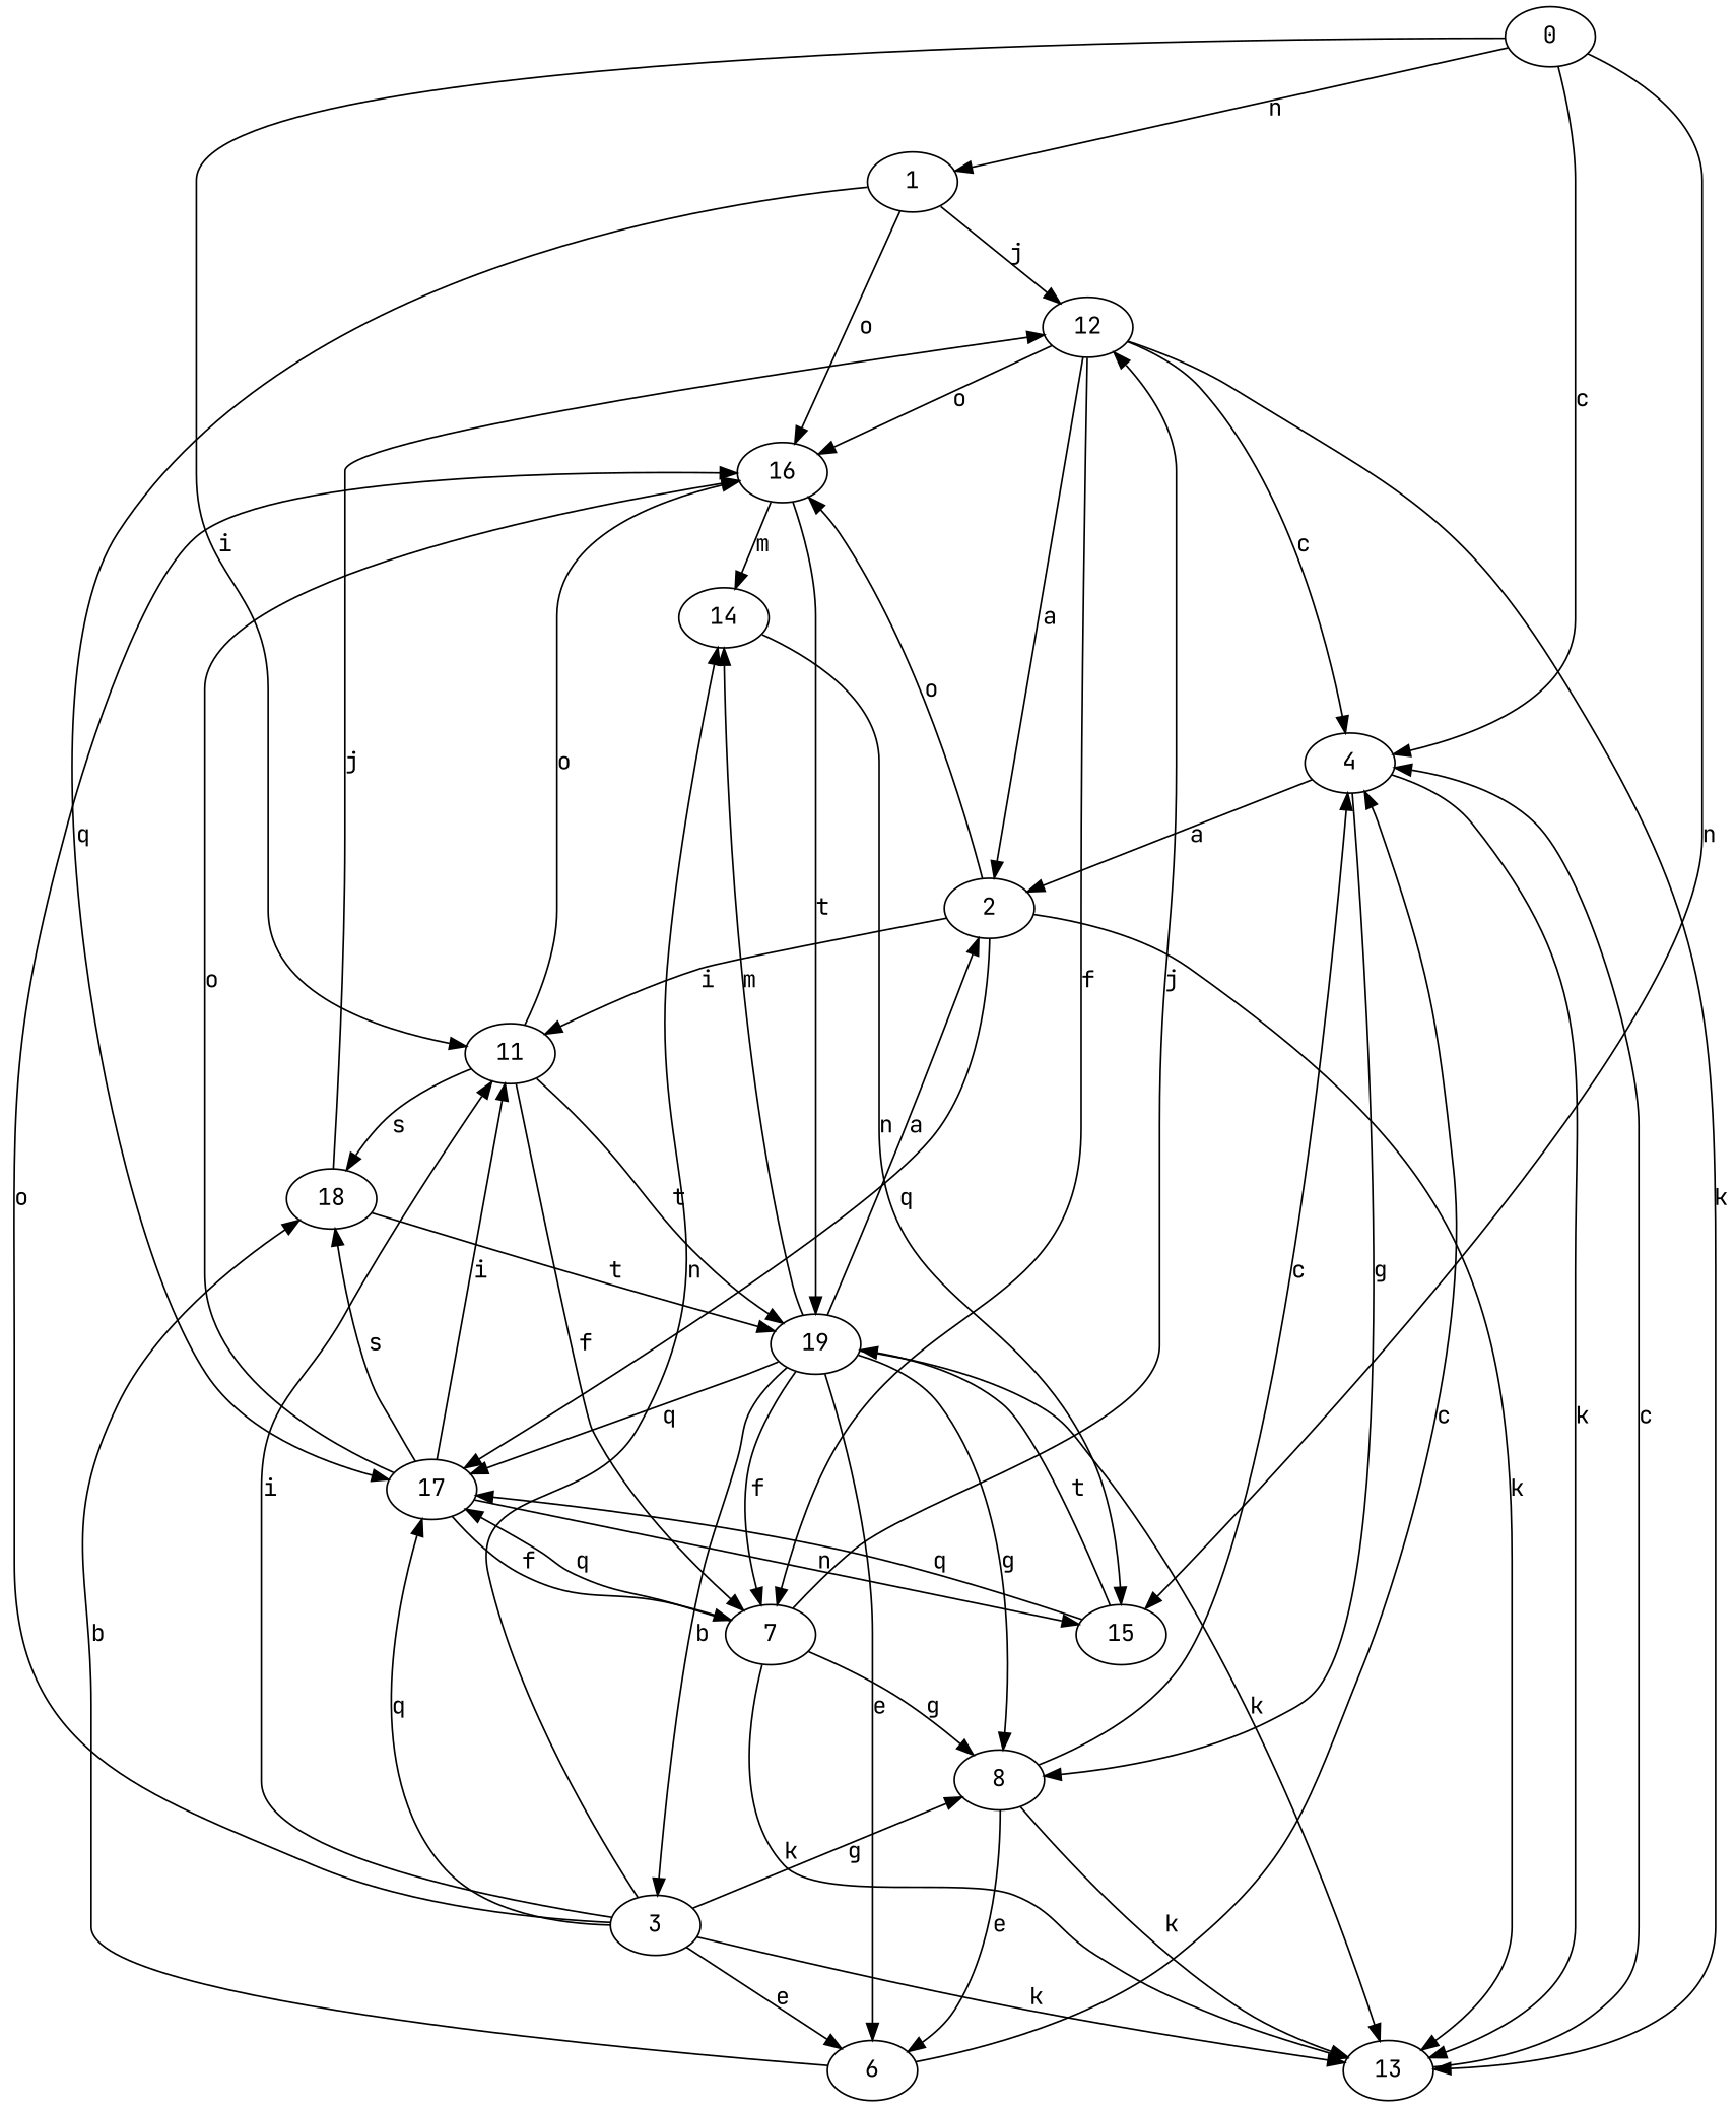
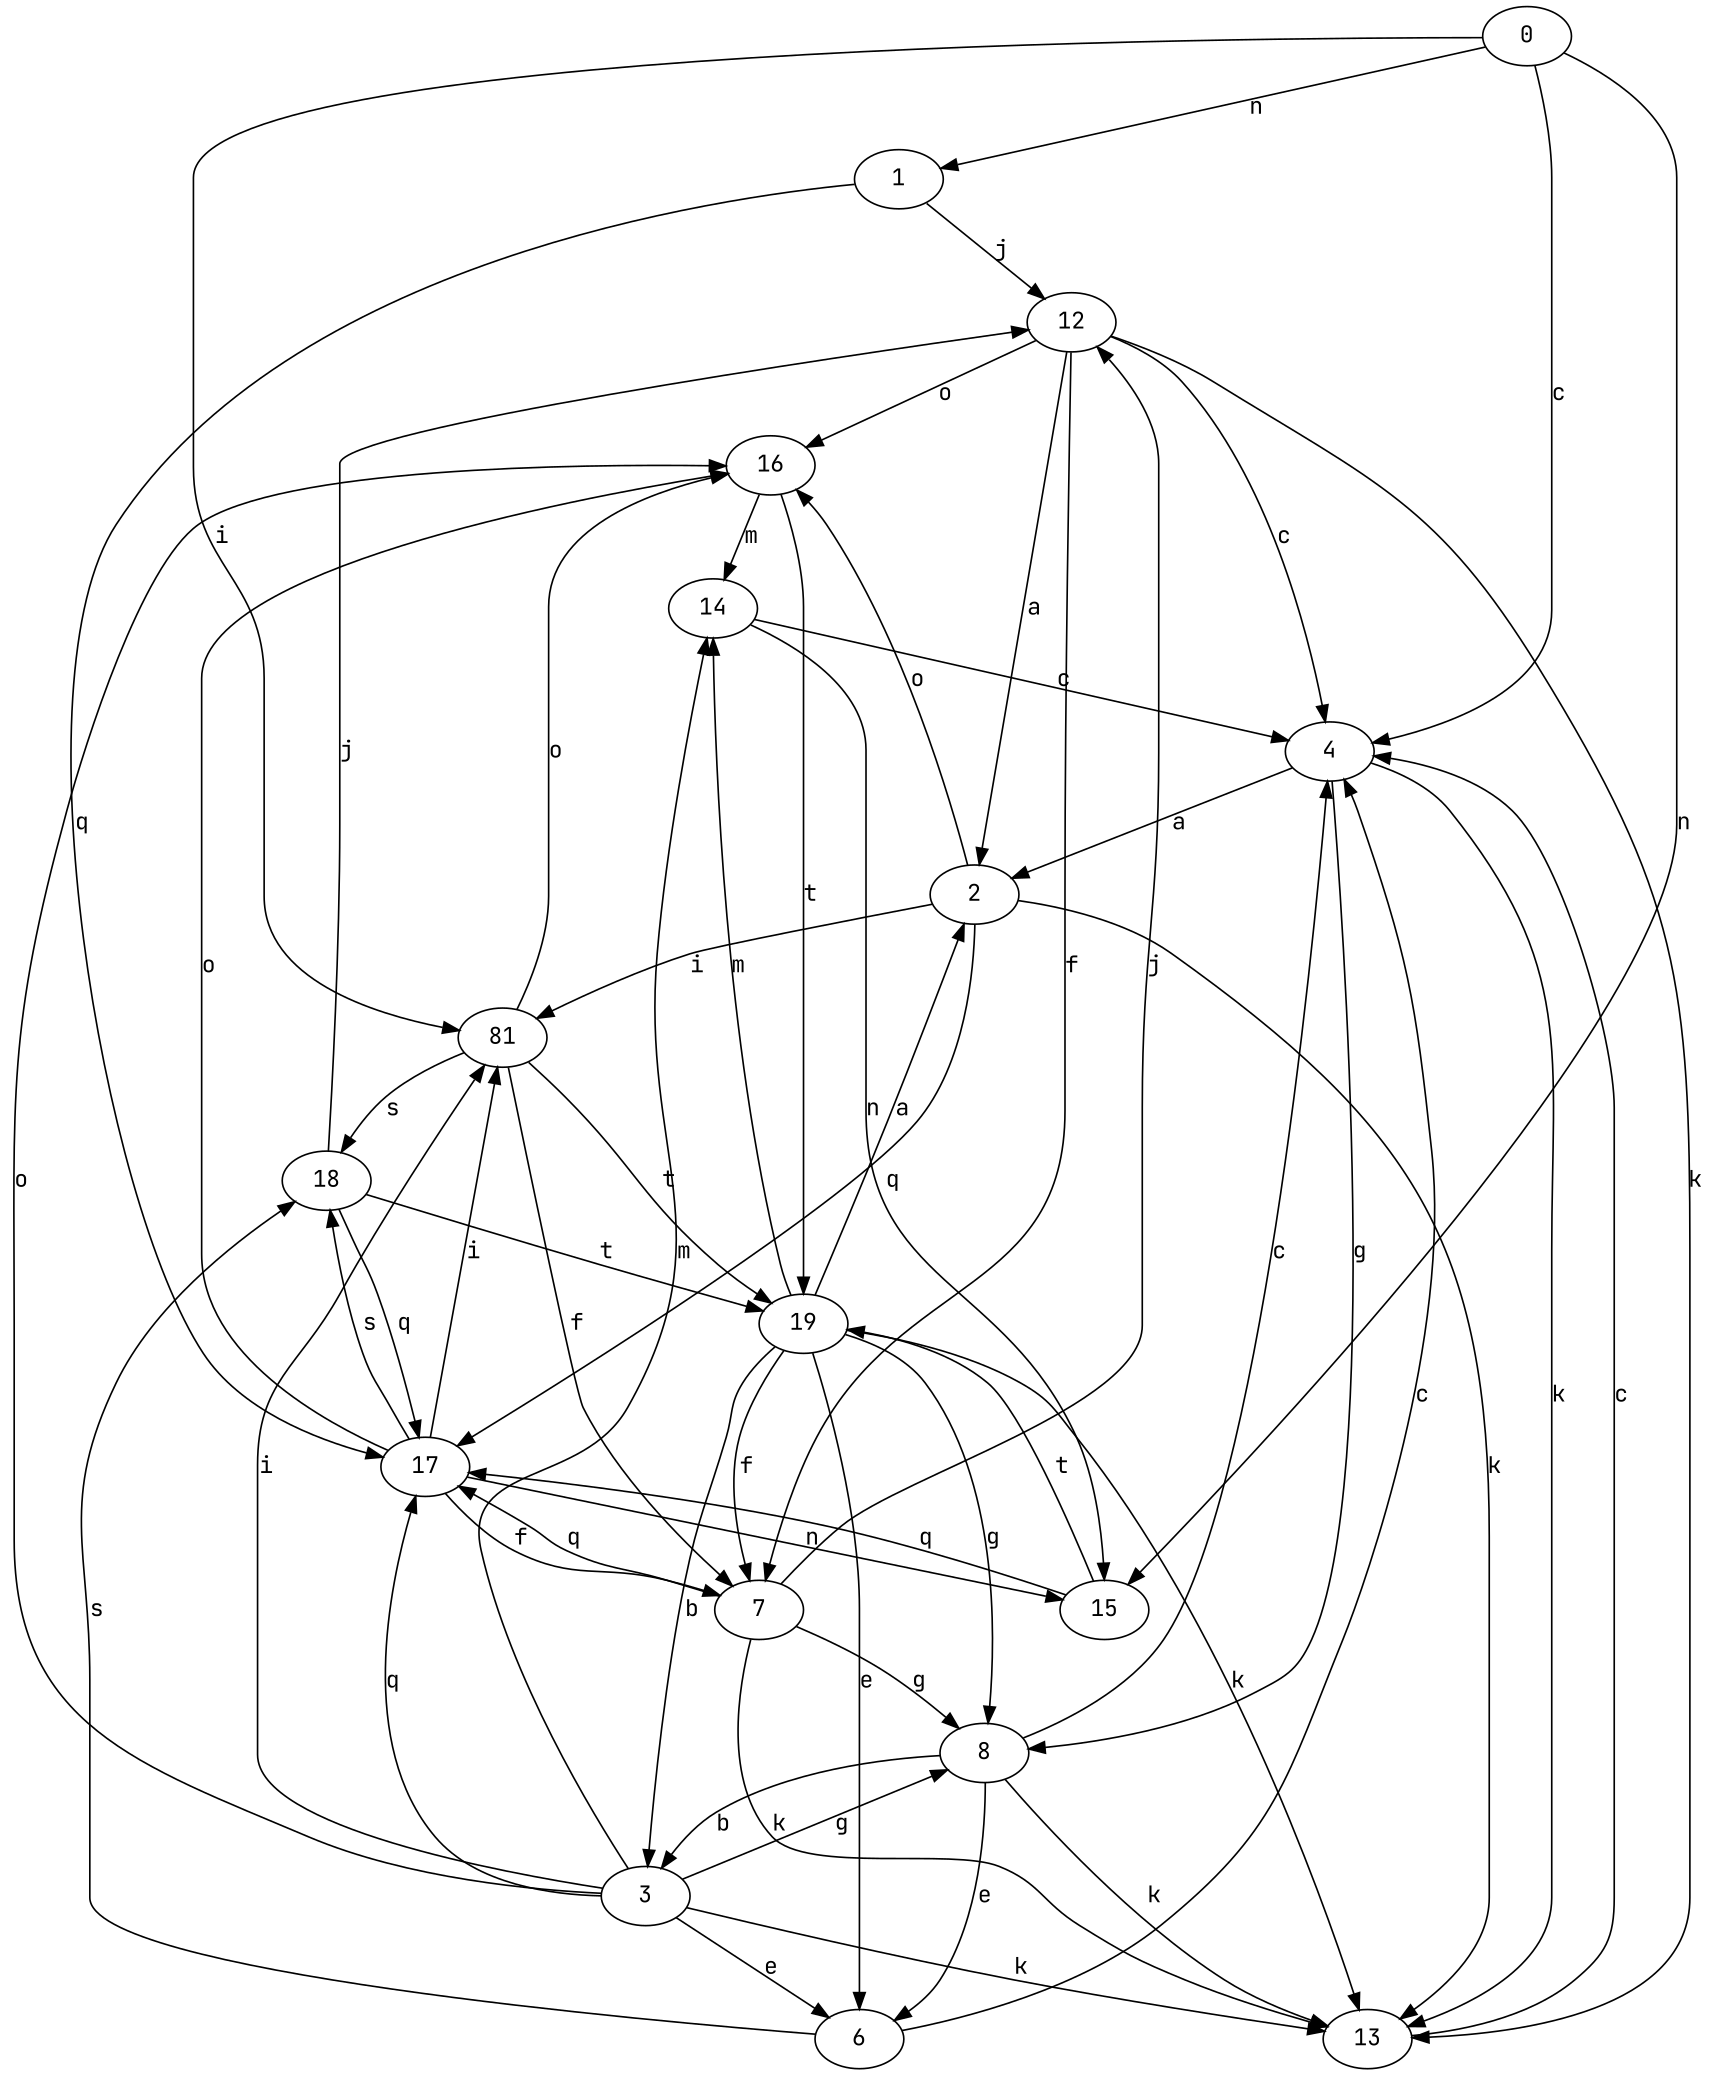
  strict digraph {
    fontname="JetBrains Mono"
    node [fontname="JetBrains Mono"]
    edge [fontname="JetBrains Mono"]
    1
    12
    16
    17
    2
    13
    4
    7
    14
    19
-   11
+   11 [label=81]
    15
    18
    0
    8
    3
    6
    1 -> 12 [label=j]
-   1 -> 16 [label=o]
    1 -> 17 [label=q]
    12 -> 16 [label=o]
    12 -> 2 [label=a]
    12 -> 13 [label=k]
    12 -> 4 [label=c]
    12 -> 7 [label=f]
    16 -> 14 [label=m]
    16 -> 19 [label=t]
    17 -> 16 [label=o]
    17 -> 7 [label=f]
    17 -> 11 [label=i]
    17 -> 15 [label=n]
    17 -> 18 [label=s]
    2 -> 16 [label=o]
    2 -> 17 [label=q]
    2 -> 13 [label=k]
    2 -> 11 [label=i]
    13 -> 4 [label=c]
    4 -> 2 [label=a]
    4 -> 13 [label=k]
    4 -> 8 [label=g]
    7 -> 12 [label=j]
    7 -> 17 [label=q]
    7 -> 13 [label=k]
    7 -> 8 [label=g]
+   14 -> 4 [label=c]
    14 -> 15 [label=n]
    19 -> 2 [label=a]
    19 -> 13 [label=k]
    19 -> 7 [label=f]
    19 -> 14 [label=m]
    19 -> 8 [label=g]
    19 -> 3 [label=b]
    19 -> 6 [label=e]
    11 -> 16 [label=o]
    11 -> 7 [label=f]
    11 -> 19 [label=t]
    11 -> 18 [label=s]
    15 -> 17 [label=q]
    15 -> 19 [label=t]
    18 -> 12 [label=j]
-   19 -> 17 [label=q]
+   18 -> 17 [label=q]
    18 -> 19 [label=t]
    0 -> 1 [label=n]
    0 -> 4 [label=c]
    0 -> 11 [label=i]
    0 -> 15 [label=n]
    8 -> 13 [label=k]
    8 -> 4 [label=c]
+   8 -> 3 [label=b]
    8 -> 6 [label=e]
    3 -> 16 [label=o]
    3 -> 17 [label=q]
    3 -> 13 [label=k]
-   3 -> 14 [label=n]
+   3 -> 14 [label=m]
    3 -> 11 [label=i]
    3 -> 8 [label=g]
    3 -> 6 [label=e]
    6 -> 4 [label=c]
-   6 -> 18 [label=b]
+   6 -> 18 [label=s]
  }
